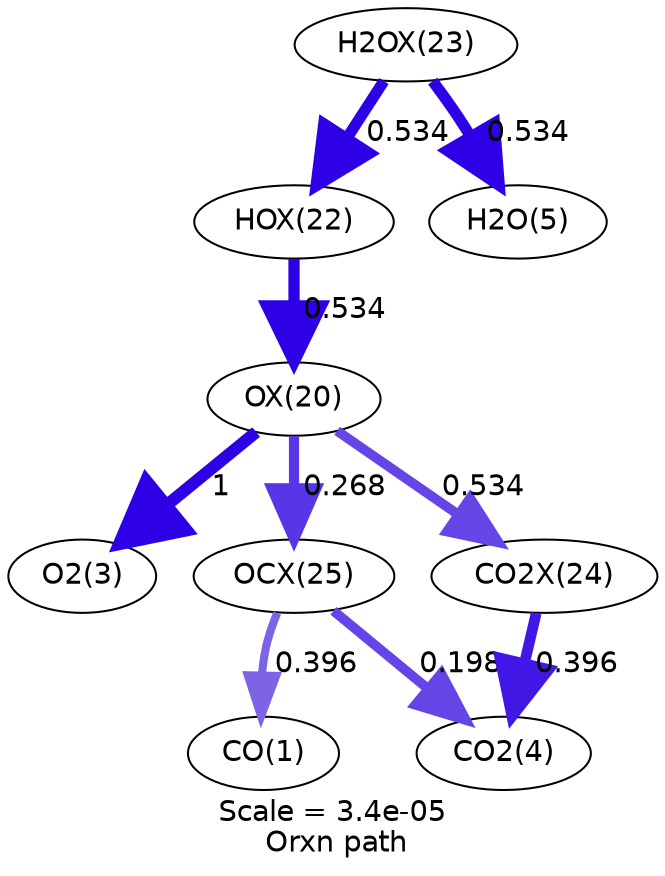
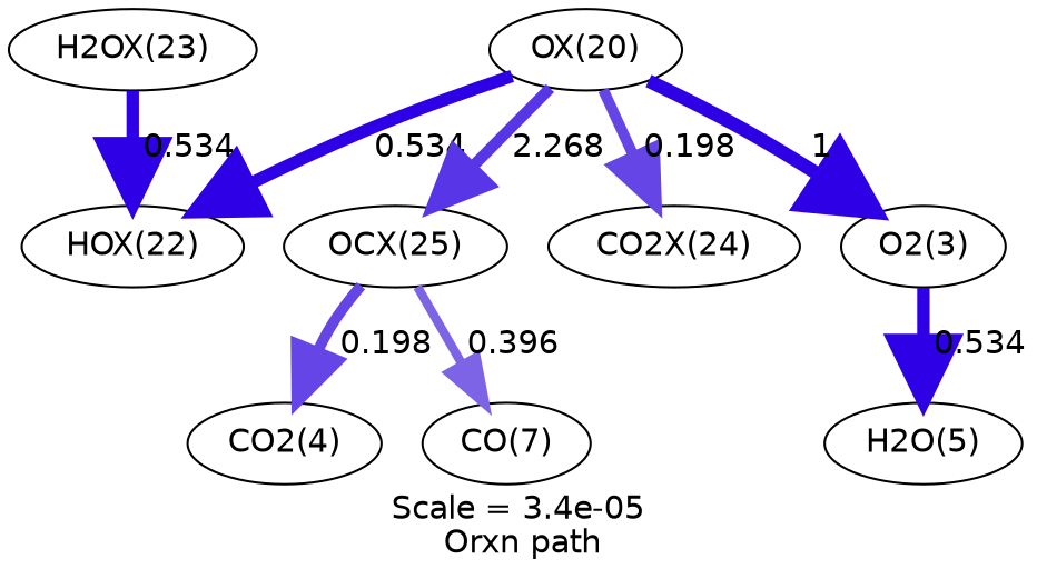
  digraph {
    fontname=Helvetica
    label="Scale = 3.4e-05\l Orxn path"
    node [fontname=Helvetica]
    edge [arrowsize=2.76 color="0.7, 1.03, 0.9" fontname=Helvetica penwidth=5.53]
    n1 [label="O2(3)"]
    n2 [label="OX(20)"]
    n3 [label="HOX(22)"]
    n4 [label="OCX(25)"]
    n5 [label="CO2X(24)"]
-   n6 [label="CO(1)"]
+   n6 [label="CO(7)"]
    n7 [label="CO2(4)"]
    n8 [label="H2OX(23)"]
    n9 [label="H2O(5)"]
    n2 -> n1 [arrowsize=3 color="0.7, 1.5, 0.9" label=" 1" penwidth=6]
-   n3 -> n2 [label=" 0.534"]
-   n2 -> n4 [arrowsize=2.5 color="0.7, 0.768, 0.9" label=" 0.268" penwidth=5.01]
-   n2 -> n5 [arrowsize=2.39 color="0.7, 0.698, 0.9" label=" 0.534" penwidth=4.78]
+   n2 -> n3 [label=" 0.534"]
+   n2 -> n4 [arrowsize=2.5 color="0.7, 0.768, 0.9" label=" 2.268" penwidth=5.01]
+   n2 -> n5 [arrowsize=2.39 color="0.7, 0.698, 0.9" label=" 0.198" penwidth=4.78]
    n4 -> n6 [arrowsize=1.99 color="0.7, 0.57, 0.9" label=" 0.396" penwidth=3.99]
    n4 -> n7 [arrowsize=2.39 color="0.7, 0.698, 0.9" label=" 0.198" penwidth=4.78]
-   n5 -> n7 [arrowsize=2.65 color="0.7, 0.896, 0.9" label=" 0.396" penwidth=5.3]
    n8 -> n3 [label=" 0.534"]
-   n8 -> n9 [label=" 0.534"]
+   n1 -> n9 [label=" 0.534"]
  }
